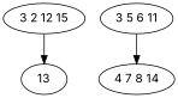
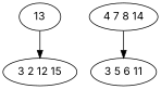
  digraph {
    fontname=Inter
    node [fontname=Inter]
    edge [fontname=Inter]
    n1 [label=13]
    n2 [label="3 2 12 15"]
    n3 [label="4 7 8 14"]
    n4 [label="3 5 6 11"]
-   n2 -> n1
-   n4 -> n3
+   n1 -> n2
+   n3 -> n4
  }
